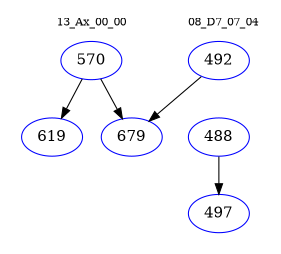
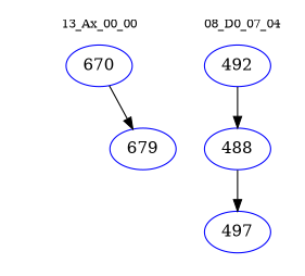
  digraph {
    node [color=blue]
    edge [color=black]
-   n1 [label=570]
-   n2 [label=619]
+   n1 [label=670]
    n3 [label=679]
    n4 [label=492]
    n5 [label=488]
    n6 [label=497]
    subgraph cluster_1 {
      color=white
      fontsize=10
      label="13_Ax_00_00"
      n1
-     n2
      n3
    }
    subgraph cluster_2 {
      color=white
      fontsize=10
-     label="08_D7_07_04"
+     label="08_D0_07_04"
      n4
      n5
      n6
    }
-   n1 -> n2
    n1 -> n3
-   n4 -> n3
+   n4 -> n5
    n5 -> n6
  }
